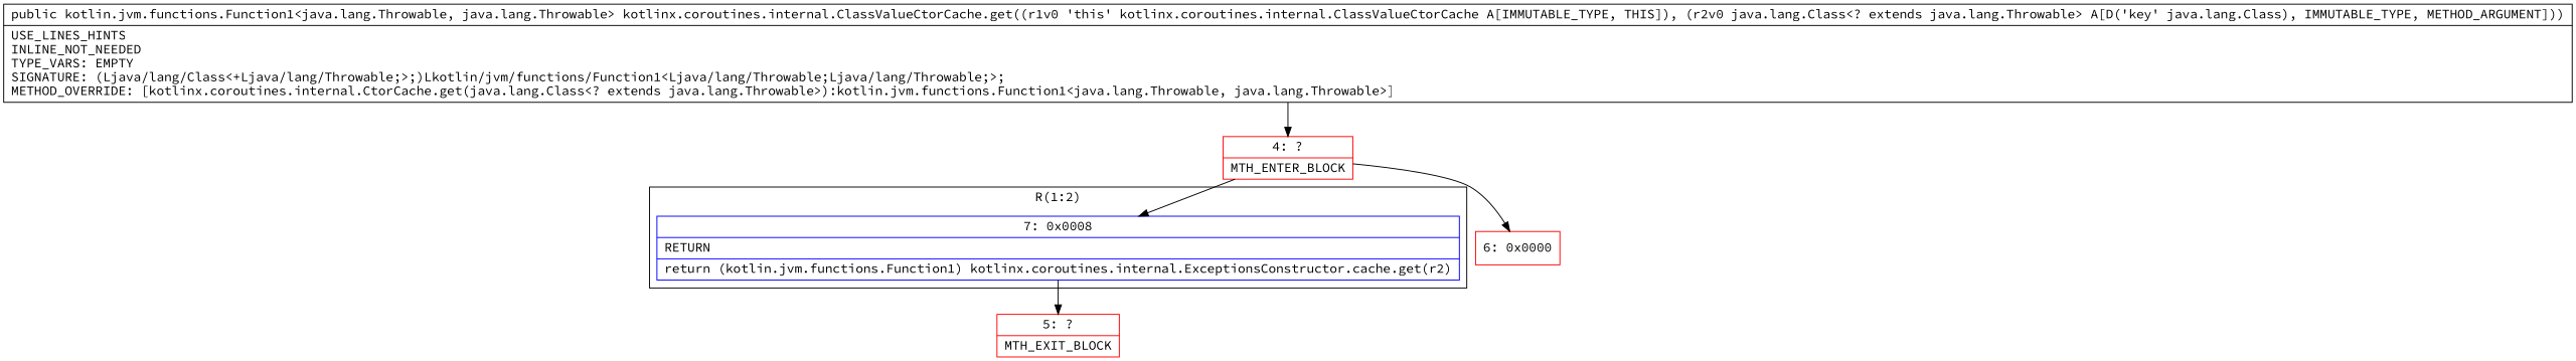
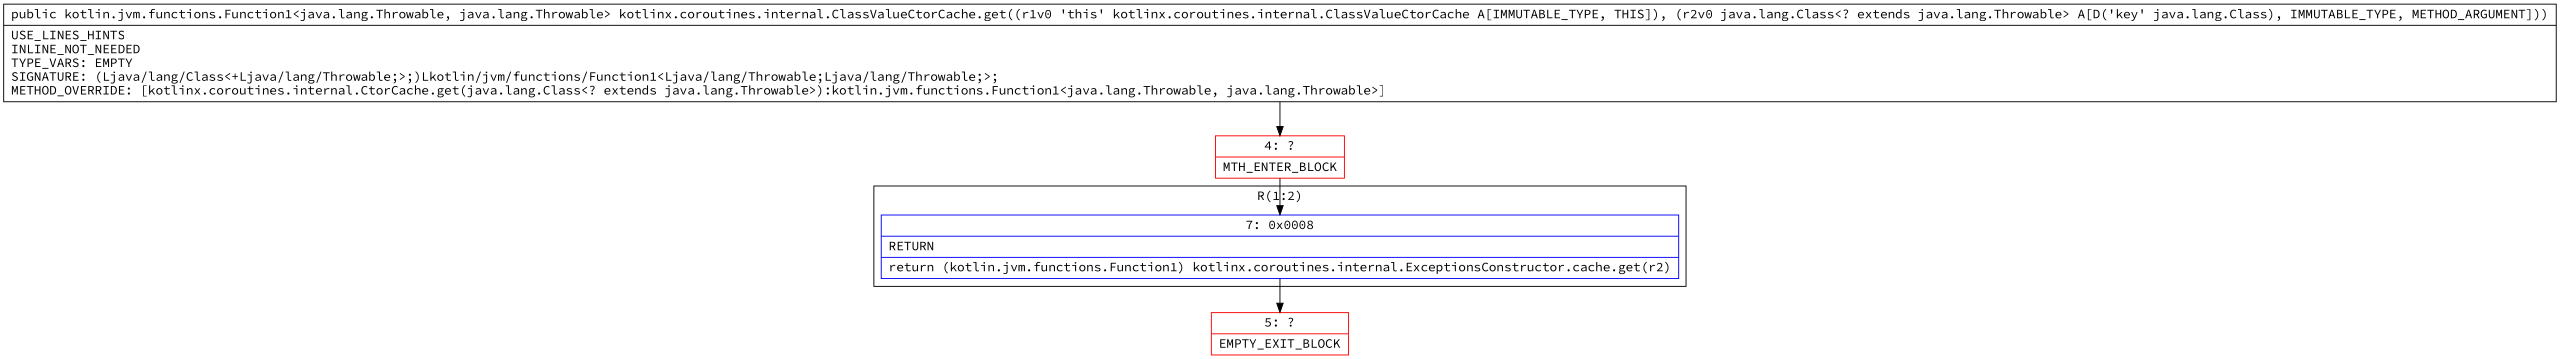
  digraph {
    fontname="Source Code Pro"
    node [color=red fontname="Source Code Pro" shape=record]
    edge [fontname="Source Code Pro"]
    n1 [color=blue label="{7\:\ 0x0008|RETURN\l|return (kotlin.jvm.functions.Function1) kotlinx.coroutines.internal.ExceptionsConstructor.cache.get(r2)\l}"]
-   n2 [label="{5\:\ ?|MTH_EXIT_BLOCK\l}"]
+   n2 [label="{5\:\ ?|EMPTY_EXIT_BLOCK\l}"]
    n3 [label="{4\:\ ?|MTH_ENTER_BLOCK\l}"]
-   n4 [label="{6\:\ 0x0000}"]
    n5 [label="{public kotlin.jvm.functions.Function1\<java.lang.Throwable, java.lang.Throwable\> kotlinx.coroutines.internal.ClassValueCtorCache.get((r1v0 'this' kotlinx.coroutines.internal.ClassValueCtorCache A[IMMUTABLE_TYPE, THIS]), (r2v0 java.lang.Class\<? extends java.lang.Throwable\> A[D('key' java.lang.Class), IMMUTABLE_TYPE, METHOD_ARGUMENT]))  | USE_LINES_HINTS\lINLINE_NOT_NEEDED\lTYPE_VARS: EMPTY\lSIGNATURE: (Ljava\/lang\/Class\<+Ljava\/lang\/Throwable;\>;)Lkotlin\/jvm\/functions\/Function1\<Ljava\/lang\/Throwable;Ljava\/lang\/Throwable;\>;\lMETHOD_OVERRIDE: [kotlinx.coroutines.internal.CtorCache.get(java.lang.Class\<? extends java.lang.Throwable\>):kotlin.jvm.functions.Function1\<java.lang.Throwable, java.lang.Throwable\>]\l}" color=""]
    subgraph cluster_1 {
      label="R(1:2)"
      n1
    }
    n1 -> n2
    n3 -> n1
-   n3 -> n4
    n5 -> n3
  }
